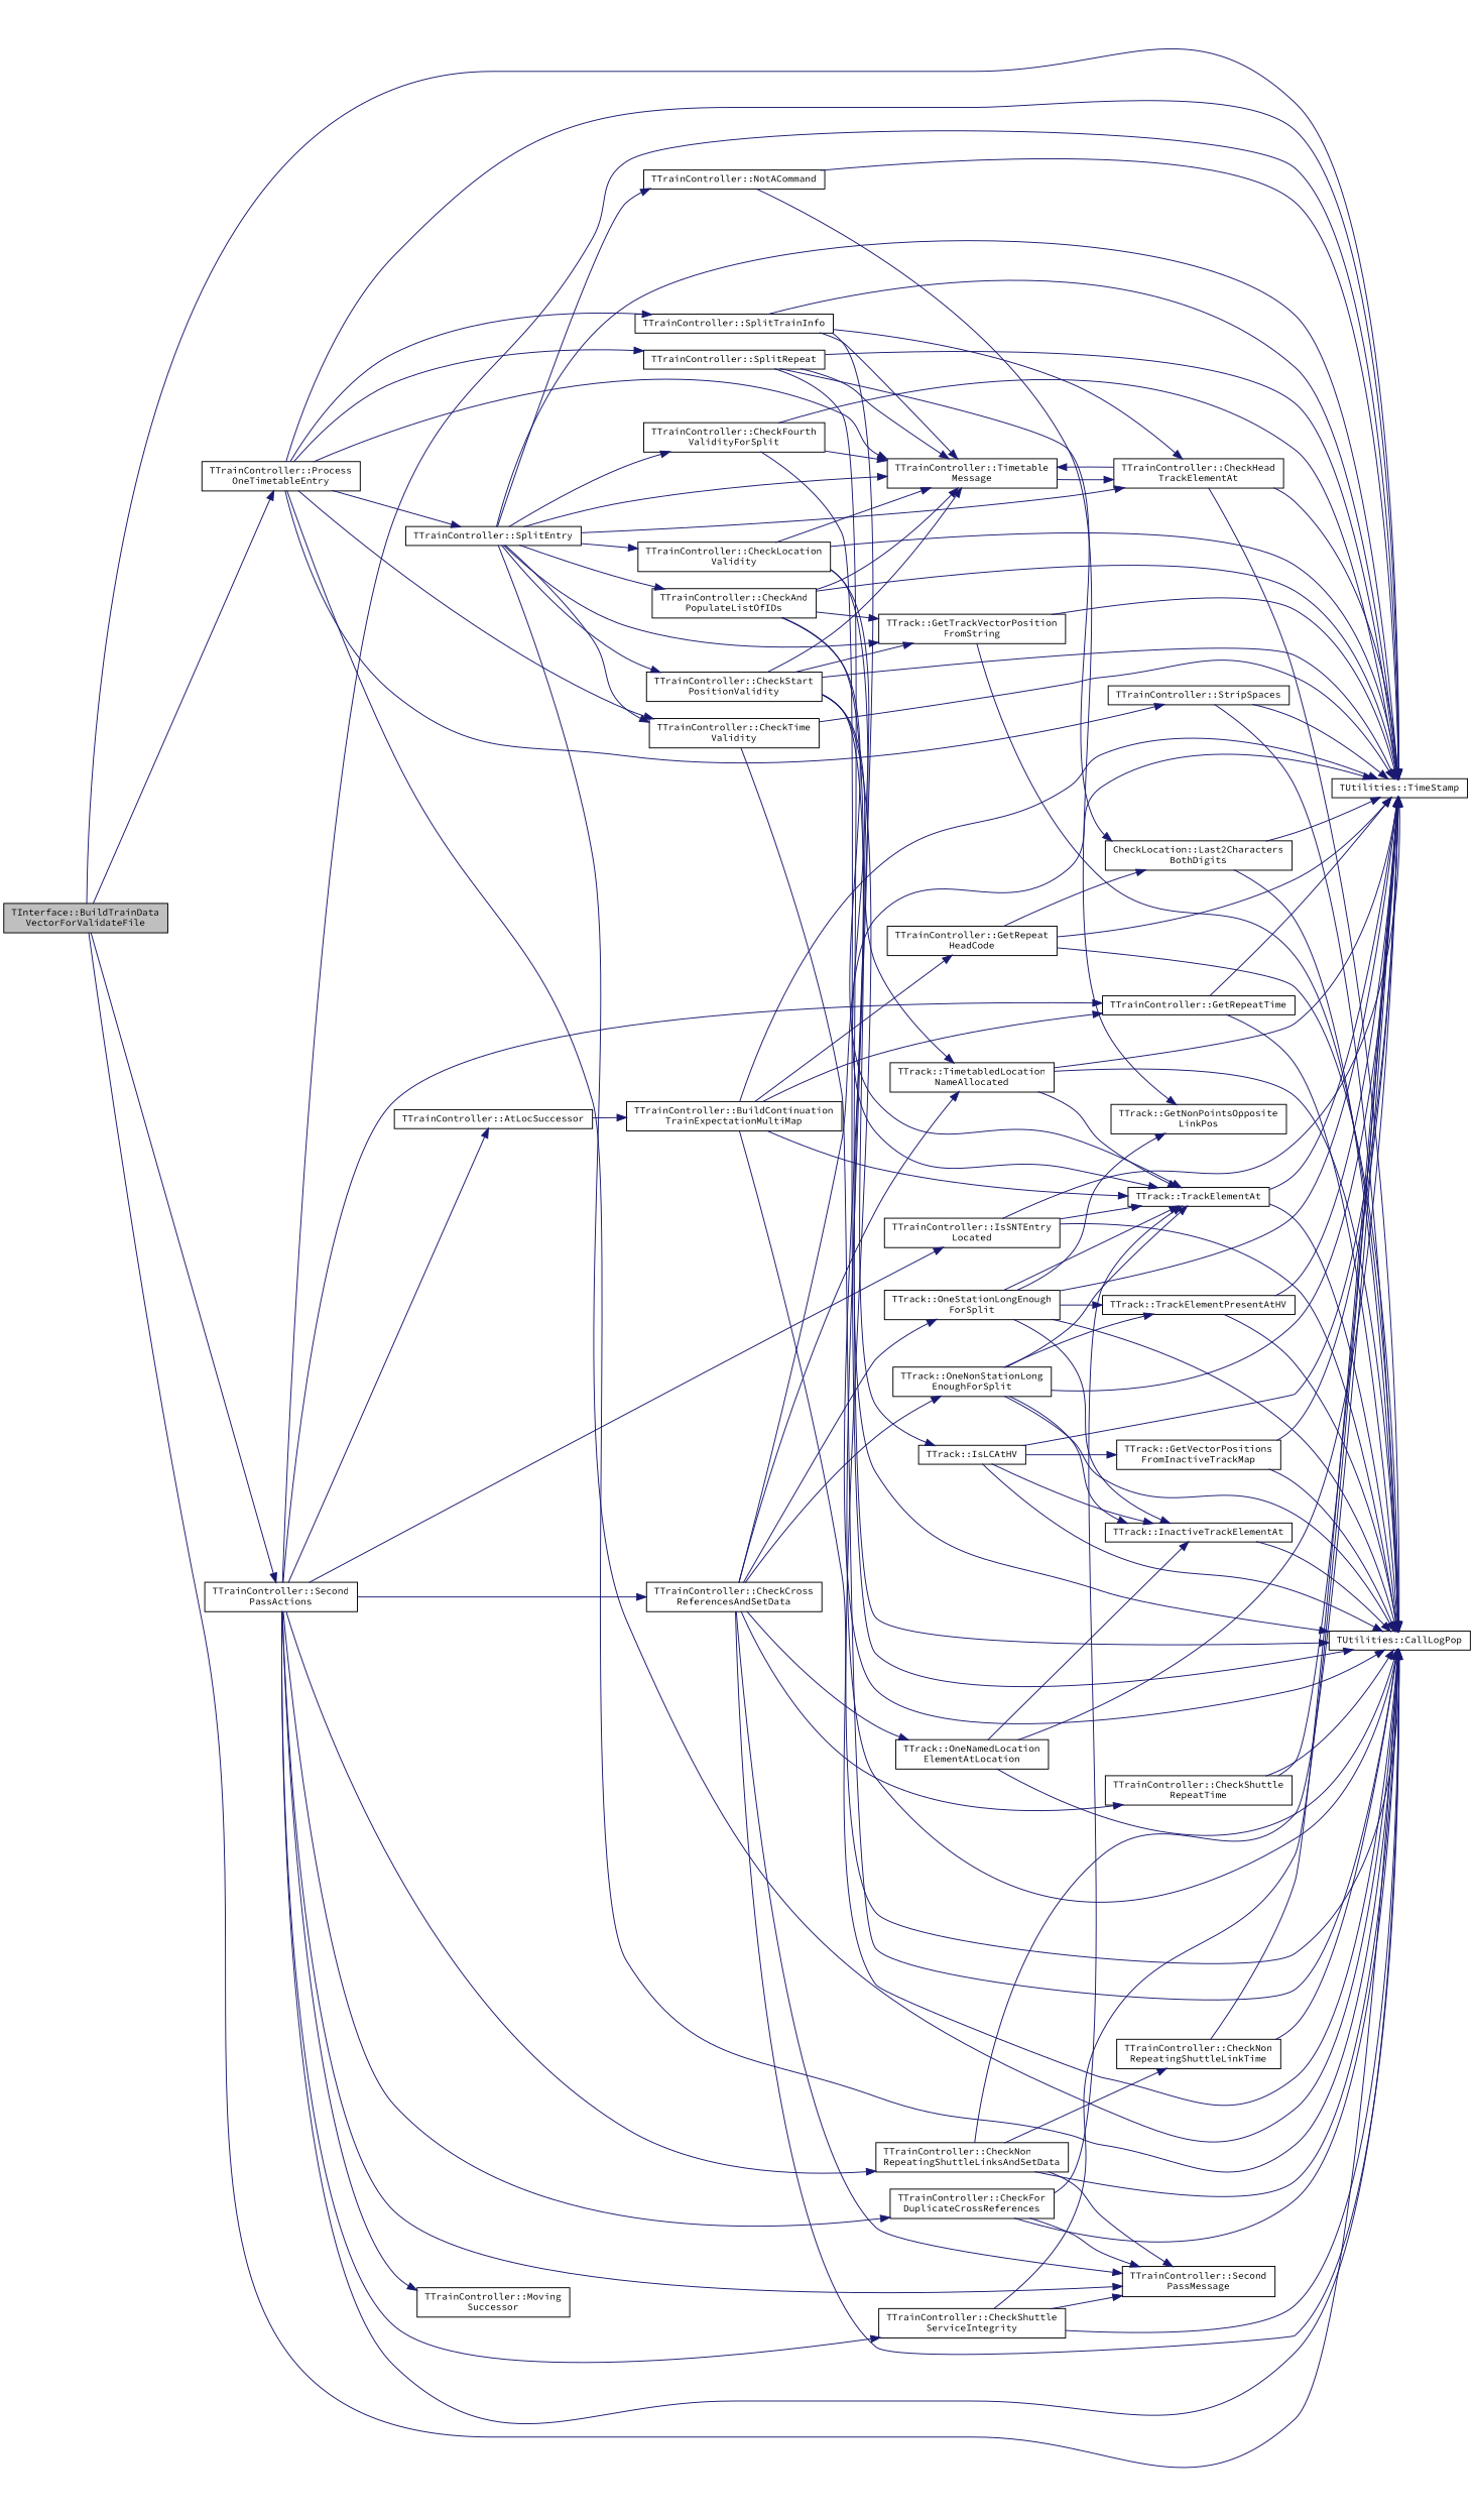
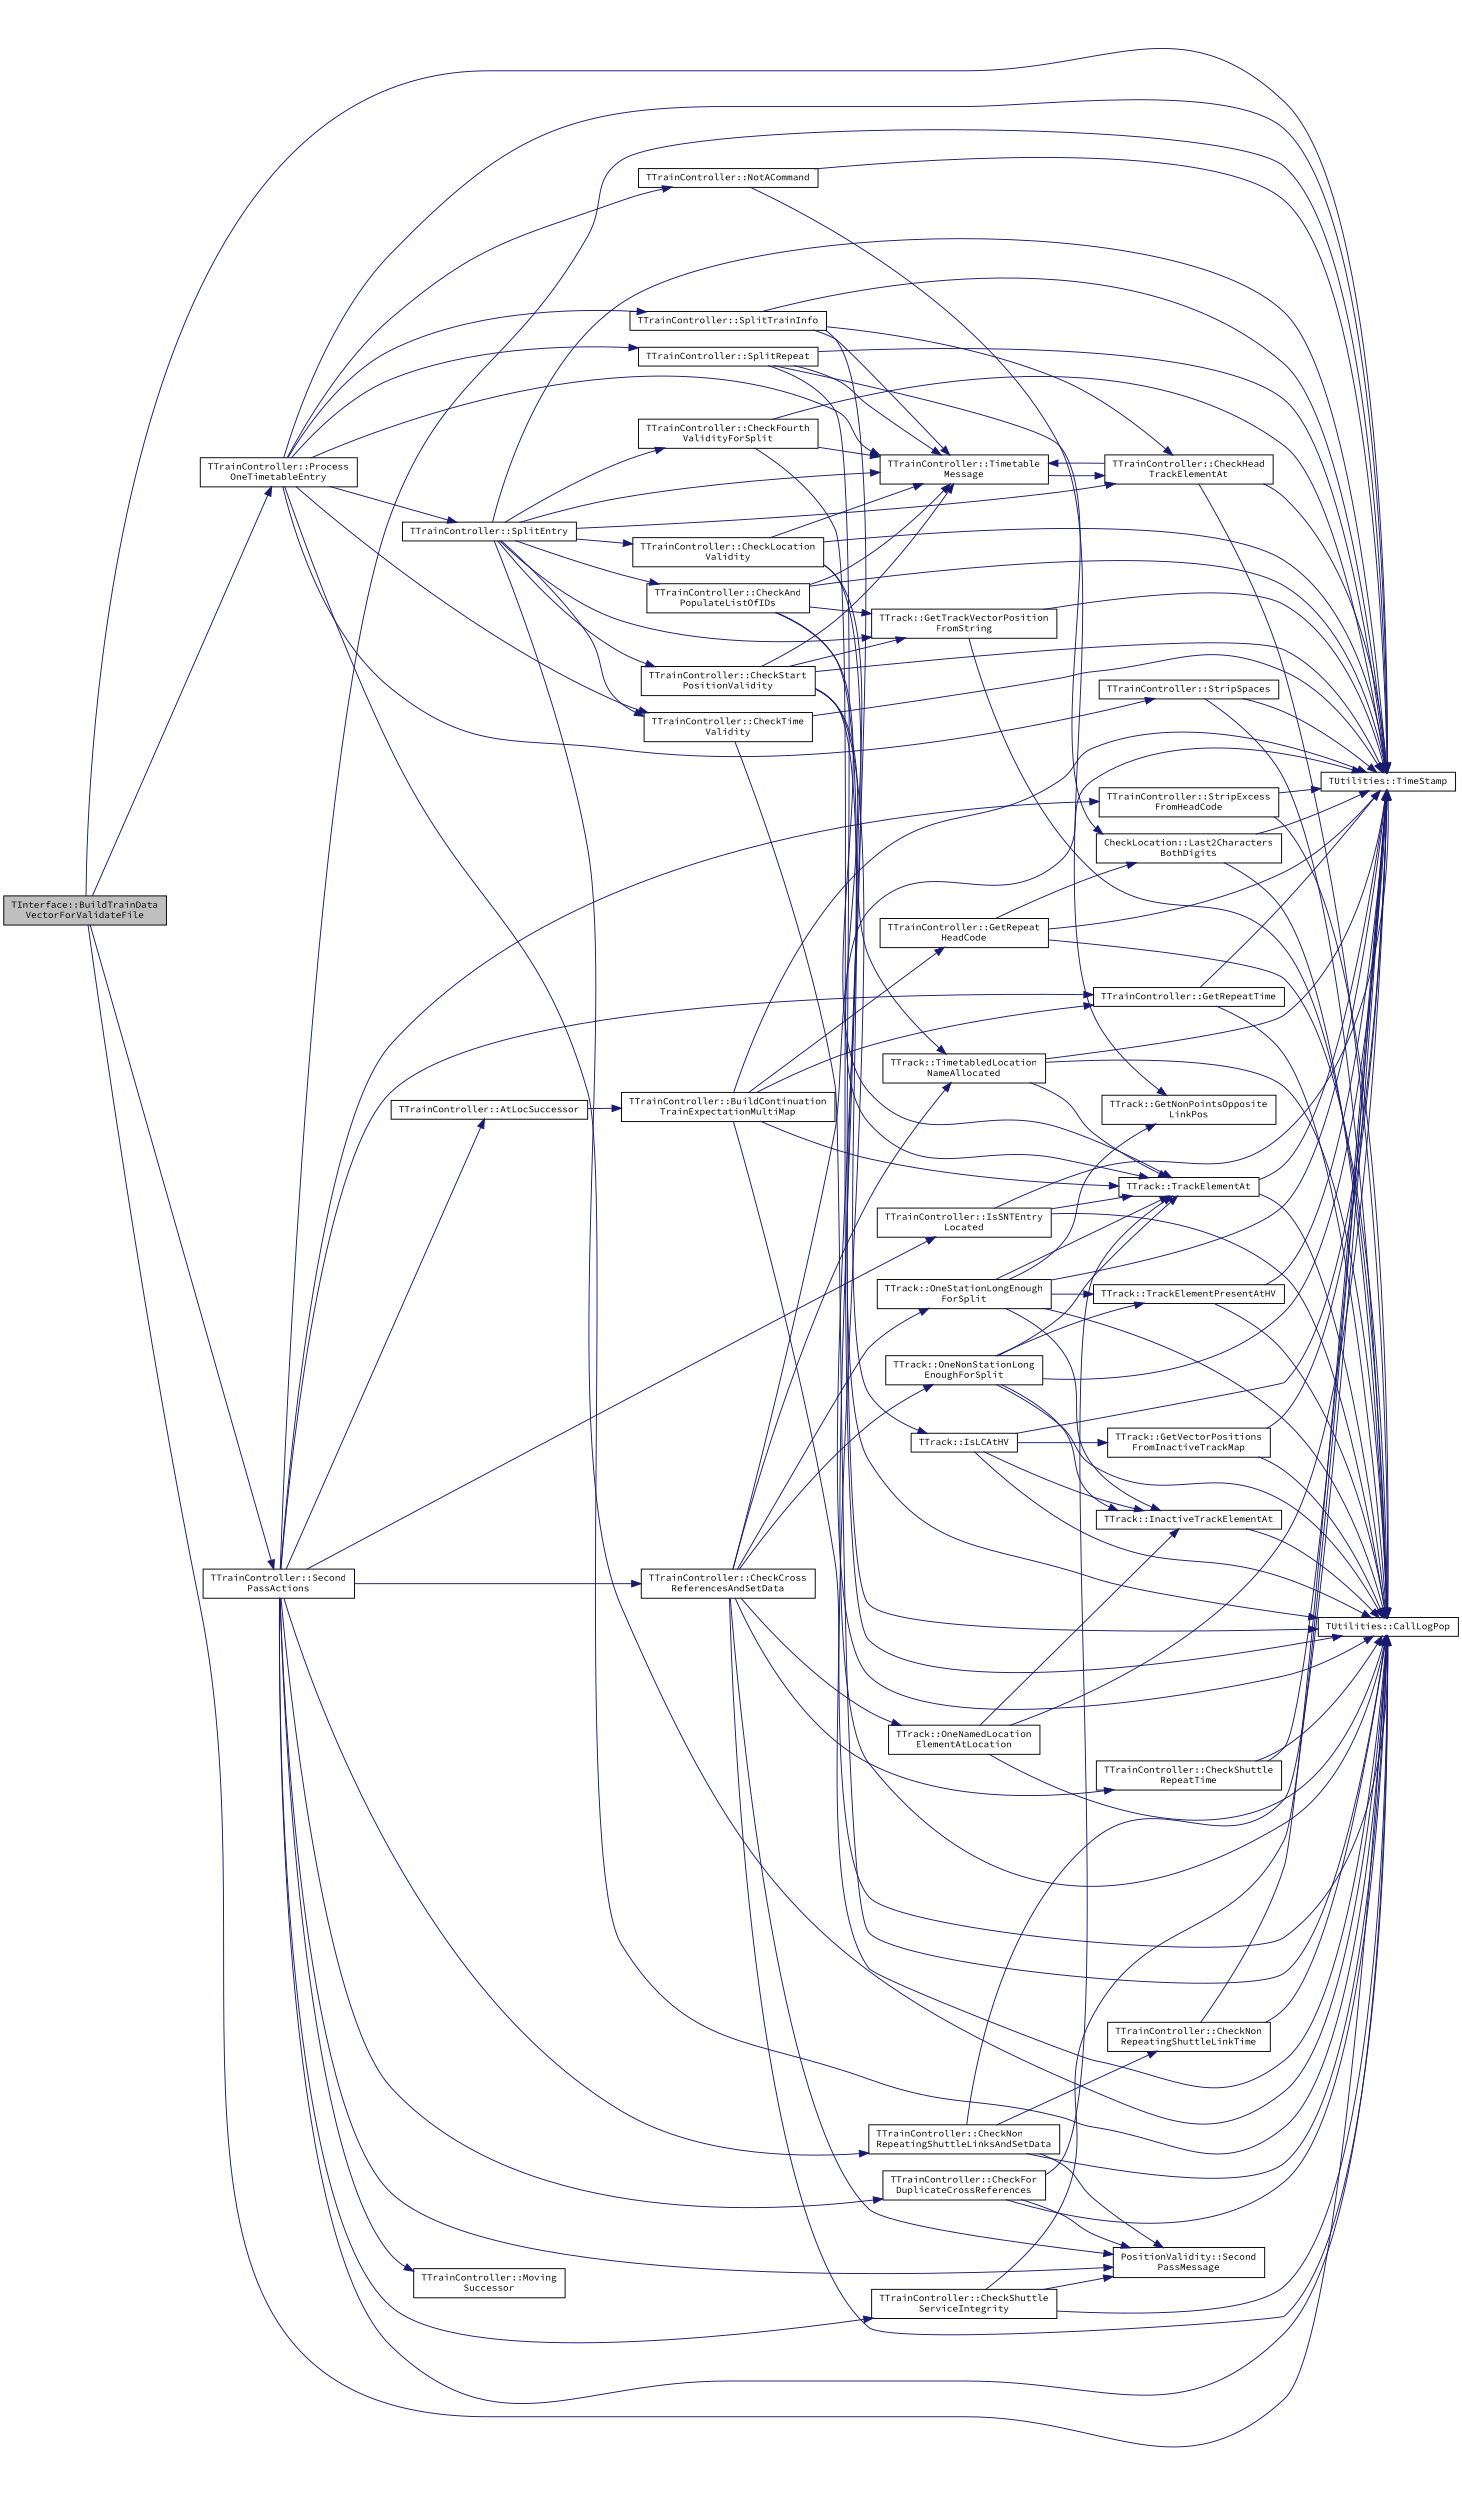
  digraph {
    fontname="Source Code Pro"
    rankdir=LR
    node [color=black fillcolor=white fontname="Source Code Pro" fontsize=10 shape=record style=filled]
    edge [color=midnightblue fontname="Source Code Pro" fontsize=10 labelfontname=Helvetica labelfontsize=10 style=solid]
    n1 [fillcolor=grey75 fontcolor=black height=0.2 label="TInterface::BuildTrainData\lVectorForValidateFile" width=0.4]
    n2 [height=0.2 label="TUtilities::CallLogPop" width=0.4]
    n3 [height=0.2 label="TTrainController::Process\lOneTimetableEntry" width=0.4]
    n4 [height=0.2 label="TUtilities::TimeStamp" width=0.4]
    n5 [height=0.2 label="TTrainController::Second\lPassActions" width=0.4]
    n6 [height=0.2 label="TTrainController::CheckTime\lValidity" width=0.4]
    n7 [height=0.2 label="TTrainController::SplitEntry" width=0.4]
    n8 [height=0.2 label="TTrainController::Timetable\lMessage" width=0.4]
    n9 [height=0.2 label="TTrainController::SplitRepeat" width=0.4]
    n10 [height=0.2 label="TTrainController::SplitTrainInfo" width=0.4]
    n11 [height=0.2 label="TTrainController::StripSpaces" width=0.4]
    n12 [height=0.2 label="TTrainController::AtLocSuccessor" width=0.4]
    n13 [height=0.2 label="TTrainController::GetRepeatTime" width=0.4]
    n14 [height=0.2 label="TTrainController::CheckCross\lReferencesAndSetData" width=0.4]
-   n15 [height=0.2 label="TTrainController::Second\lPassMessage" width=0.4]
+   n15 [height=0.2 label="PositionValidity::Second\lPassMessage" width=0.4]
    n16 [height=0.2 label="TTrainController::CheckFor\lDuplicateCrossReferences" width=0.4]
    n17 [height=0.2 label="TTrainController::CheckNon\lRepeatingShuttleLinksAndSetData" width=0.4]
    n18 [height=0.2 label="TTrainController::CheckShuttle\lServiceIntegrity" width=0.4]
    n19 [height=0.2 label="TTrainController::IsSNTEntry\lLocated" width=0.4]
    n20 [height=0.2 label="TTrainController::Moving\lSuccessor" width=0.4]
+   n21 [height=0.2 label="TTrainController::StripExcess\lFromHeadCode" width=0.4]
    n22 [height=0.2 label="TTrainController::CheckAnd\lPopulateListOfIDs" width=0.4]
    n23 [height=0.2 label="TTrack::GetTrackVectorPosition\lFromString" width=0.4]
    n24 [height=0.2 label="TTrainController::CheckHead\lTrackElementAt" width=0.4]
    n25 [height=0.2 label="TTrainController::CheckFourth\lValidityForSplit" width=0.4]
    n26 [height=0.2 label="TTrainController::CheckLocation\lValidity" width=0.4]
    n27 [height=0.2 label="TTrainController::CheckStart\lPositionValidity" width=0.4]
    n28 [height=0.2 label="TTrainController::NotACommand" width=0.4]
    n29 [height=0.2 label="CheckLocation::Last2Characters\lBothDigits" width=0.4]
    n30 [height=0.2 label="TTrack::TrackElementAt" width=0.4]
    n31 [height=0.2 label="TTrack::TimetabledLocation\lNameAllocated" width=0.4]
    n32 [height=0.2 label="TTrack::IsLCAtHV" width=0.4]
    n33 [height=0.2 label="TTrack::GetNonPointsOpposite\lLinkPos" width=0.4]
    n34 [height=0.2 label="TTrack::GetVectorPositions\lFromInactiveTrackMap" width=0.4]
    n35 [height=0.2 label="TTrack::InactiveTrackElementAt" width=0.4]
    n36 [height=0.2 label="TTrainController::BuildContinuation\lTrainExpectationMultiMap" width=0.4]
    n37 [height=0.2 label="TTrainController::GetRepeat\lHeadCode" width=0.4]
    n38 [height=0.2 label="TTrainController::CheckShuttle\lRepeatTime" width=0.4]
    n39 [height=0.2 label="TTrack::OneNamedLocation\lElementAtLocation" width=0.4]
    n40 [height=0.2 label="TTrack::OneNonStationLong\lEnoughForSplit" width=0.4]
    n41 [height=0.2 label="TTrack::OneStationLongEnough\lForSplit" width=0.4]
    n42 [height=0.2 label="TTrainController::CheckNon\lRepeatingShuttleLinkTime" width=0.4]
    n43 [height=0.2 label="TTrack::TrackElementPresentAtHV" width=0.4]
    n1 -> n2
    n1 -> n3
    n1 -> n4
    n1 -> n5
    n3 -> n2
    n3 -> n4
    n3 -> n6
    n3 -> n7
    n3 -> n8
    n3 -> n9
    n3 -> n10
    n3 -> n11
    n5 -> n2
    n5 -> n4
    n5 -> n12
    n5 -> n13
    n5 -> n14
    n5 -> n15
    n5 -> n16
    n5 -> n17
    n5 -> n18
    n5 -> n19
    n5 -> n20
+   n5 -> n21
    n6 -> n2
    n6 -> n4
    n7 -> n2
    n7 -> n4
    n7 -> n6
    n7 -> n8
    n7 -> n22
    n7 -> n23
    n7 -> n24
    n7 -> n25
    n7 -> n26
    n7 -> n27
-   n7 -> n28
+   n3 -> n28
    n8 -> n24
    n9 -> n2
    n9 -> n4
    n9 -> n8
    n9 -> n29
    n10 -> n2
    n10 -> n4
    n10 -> n8
    n10 -> n24
    n11 -> n2
    n11 -> n4
    n12 -> n36
    n13 -> n2
    n13 -> n4
    n14 -> n2
    n14 -> n4
    n14 -> n15
    n14 -> n31
    n14 -> n38
    n14 -> n39
    n14 -> n40
    n14 -> n41
    n16 -> n2
    n16 -> n15
    n16 -> n30
    n17 -> n2
    n17 -> n4
    n17 -> n15
    n17 -> n42
    n18 -> n2
    n18 -> n4
    n18 -> n15
    n19 -> n2
    n19 -> n4
    n19 -> n30
+   n21 -> n2
+   n21 -> n4
    n22 -> n2
    n22 -> n4
    n22 -> n8
    n22 -> n23
    n22 -> n30
    n23 -> n2
    n23 -> n4
    n24 -> n2
    n24 -> n4
    n24 -> n8
    n25 -> n2
    n25 -> n4
    n25 -> n8
    n26 -> n2
    n26 -> n4
    n26 -> n8
    n26 -> n31
    n27 -> n2
    n27 -> n4
    n27 -> n8
    n27 -> n23
    n27 -> n30
    n27 -> n32
    n28 -> n4
    n28 -> n33
    n29 -> n2
    n29 -> n4
    n30 -> n2
    n30 -> n4
    n31 -> n2
    n31 -> n4
    n31 -> n30
    n32 -> n2
    n32 -> n4
    n32 -> n34
    n32 -> n35
    n34 -> n2
    n34 -> n4
    n35 -> n2
    n36 -> n2
    n36 -> n4
    n36 -> n13
    n36 -> n30
    n36 -> n37
    n37 -> n2
    n37 -> n4
    n37 -> n29
    n38 -> n2
    n38 -> n4
    n39 -> n2
    n39 -> n4
    n39 -> n35
    n40 -> n2
    n40 -> n4
    n40 -> n30
    n40 -> n35
    n40 -> n43
    n41 -> n2
    n41 -> n4
    n41 -> n30
    n41 -> n33
    n41 -> n35
    n41 -> n43
    n42 -> n2
    n42 -> n4
    n43 -> n2
    n43 -> n4
  }
